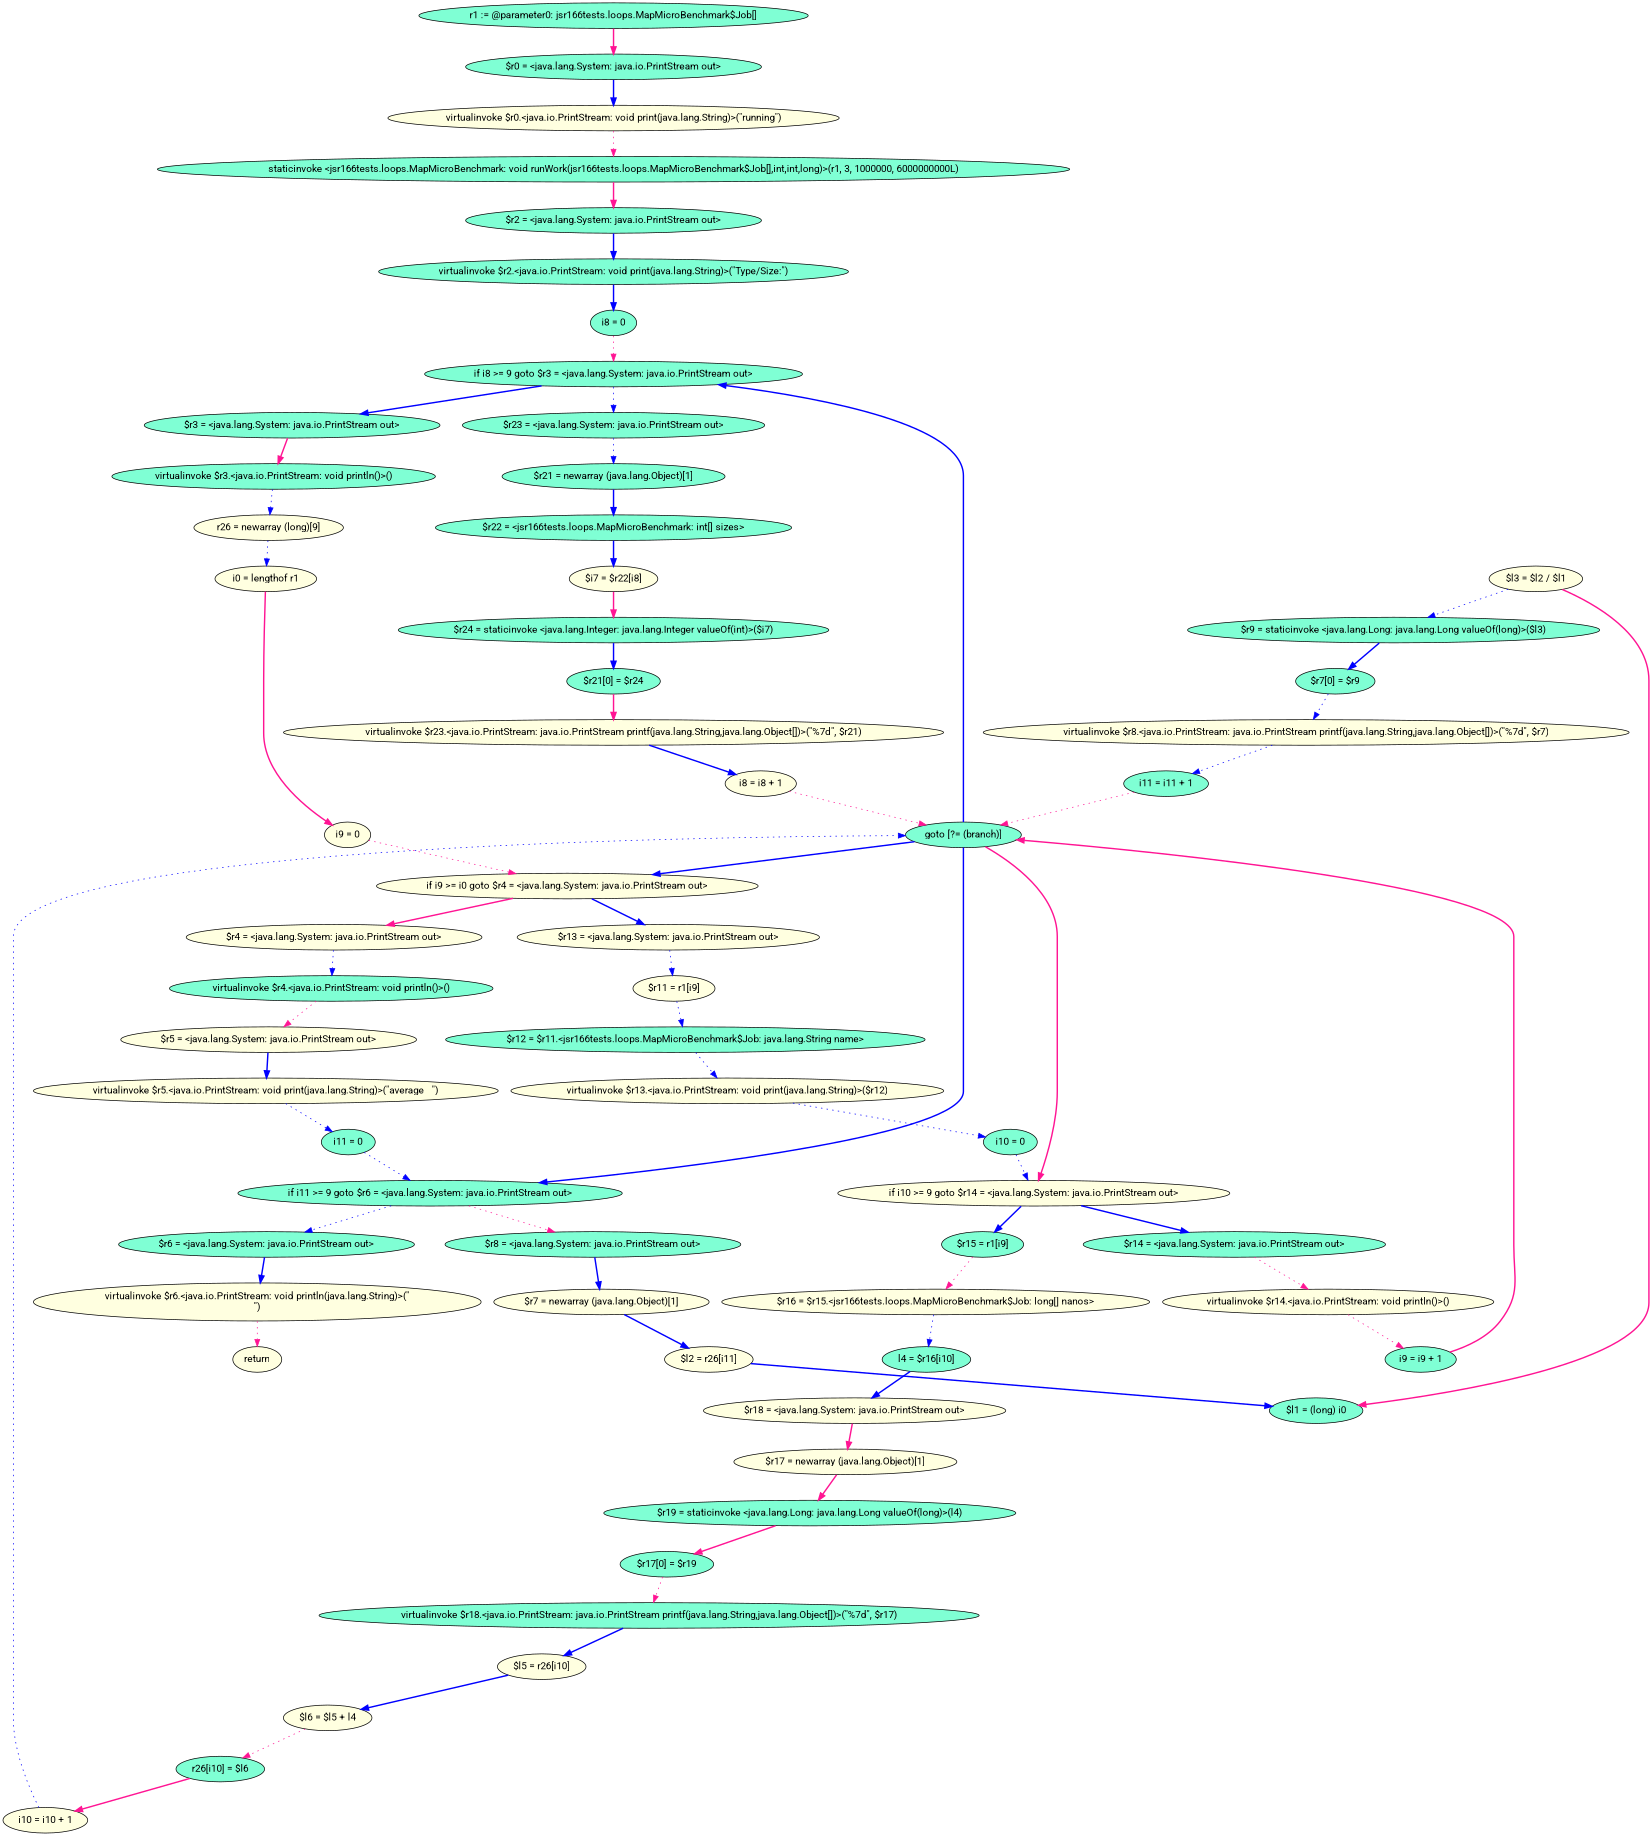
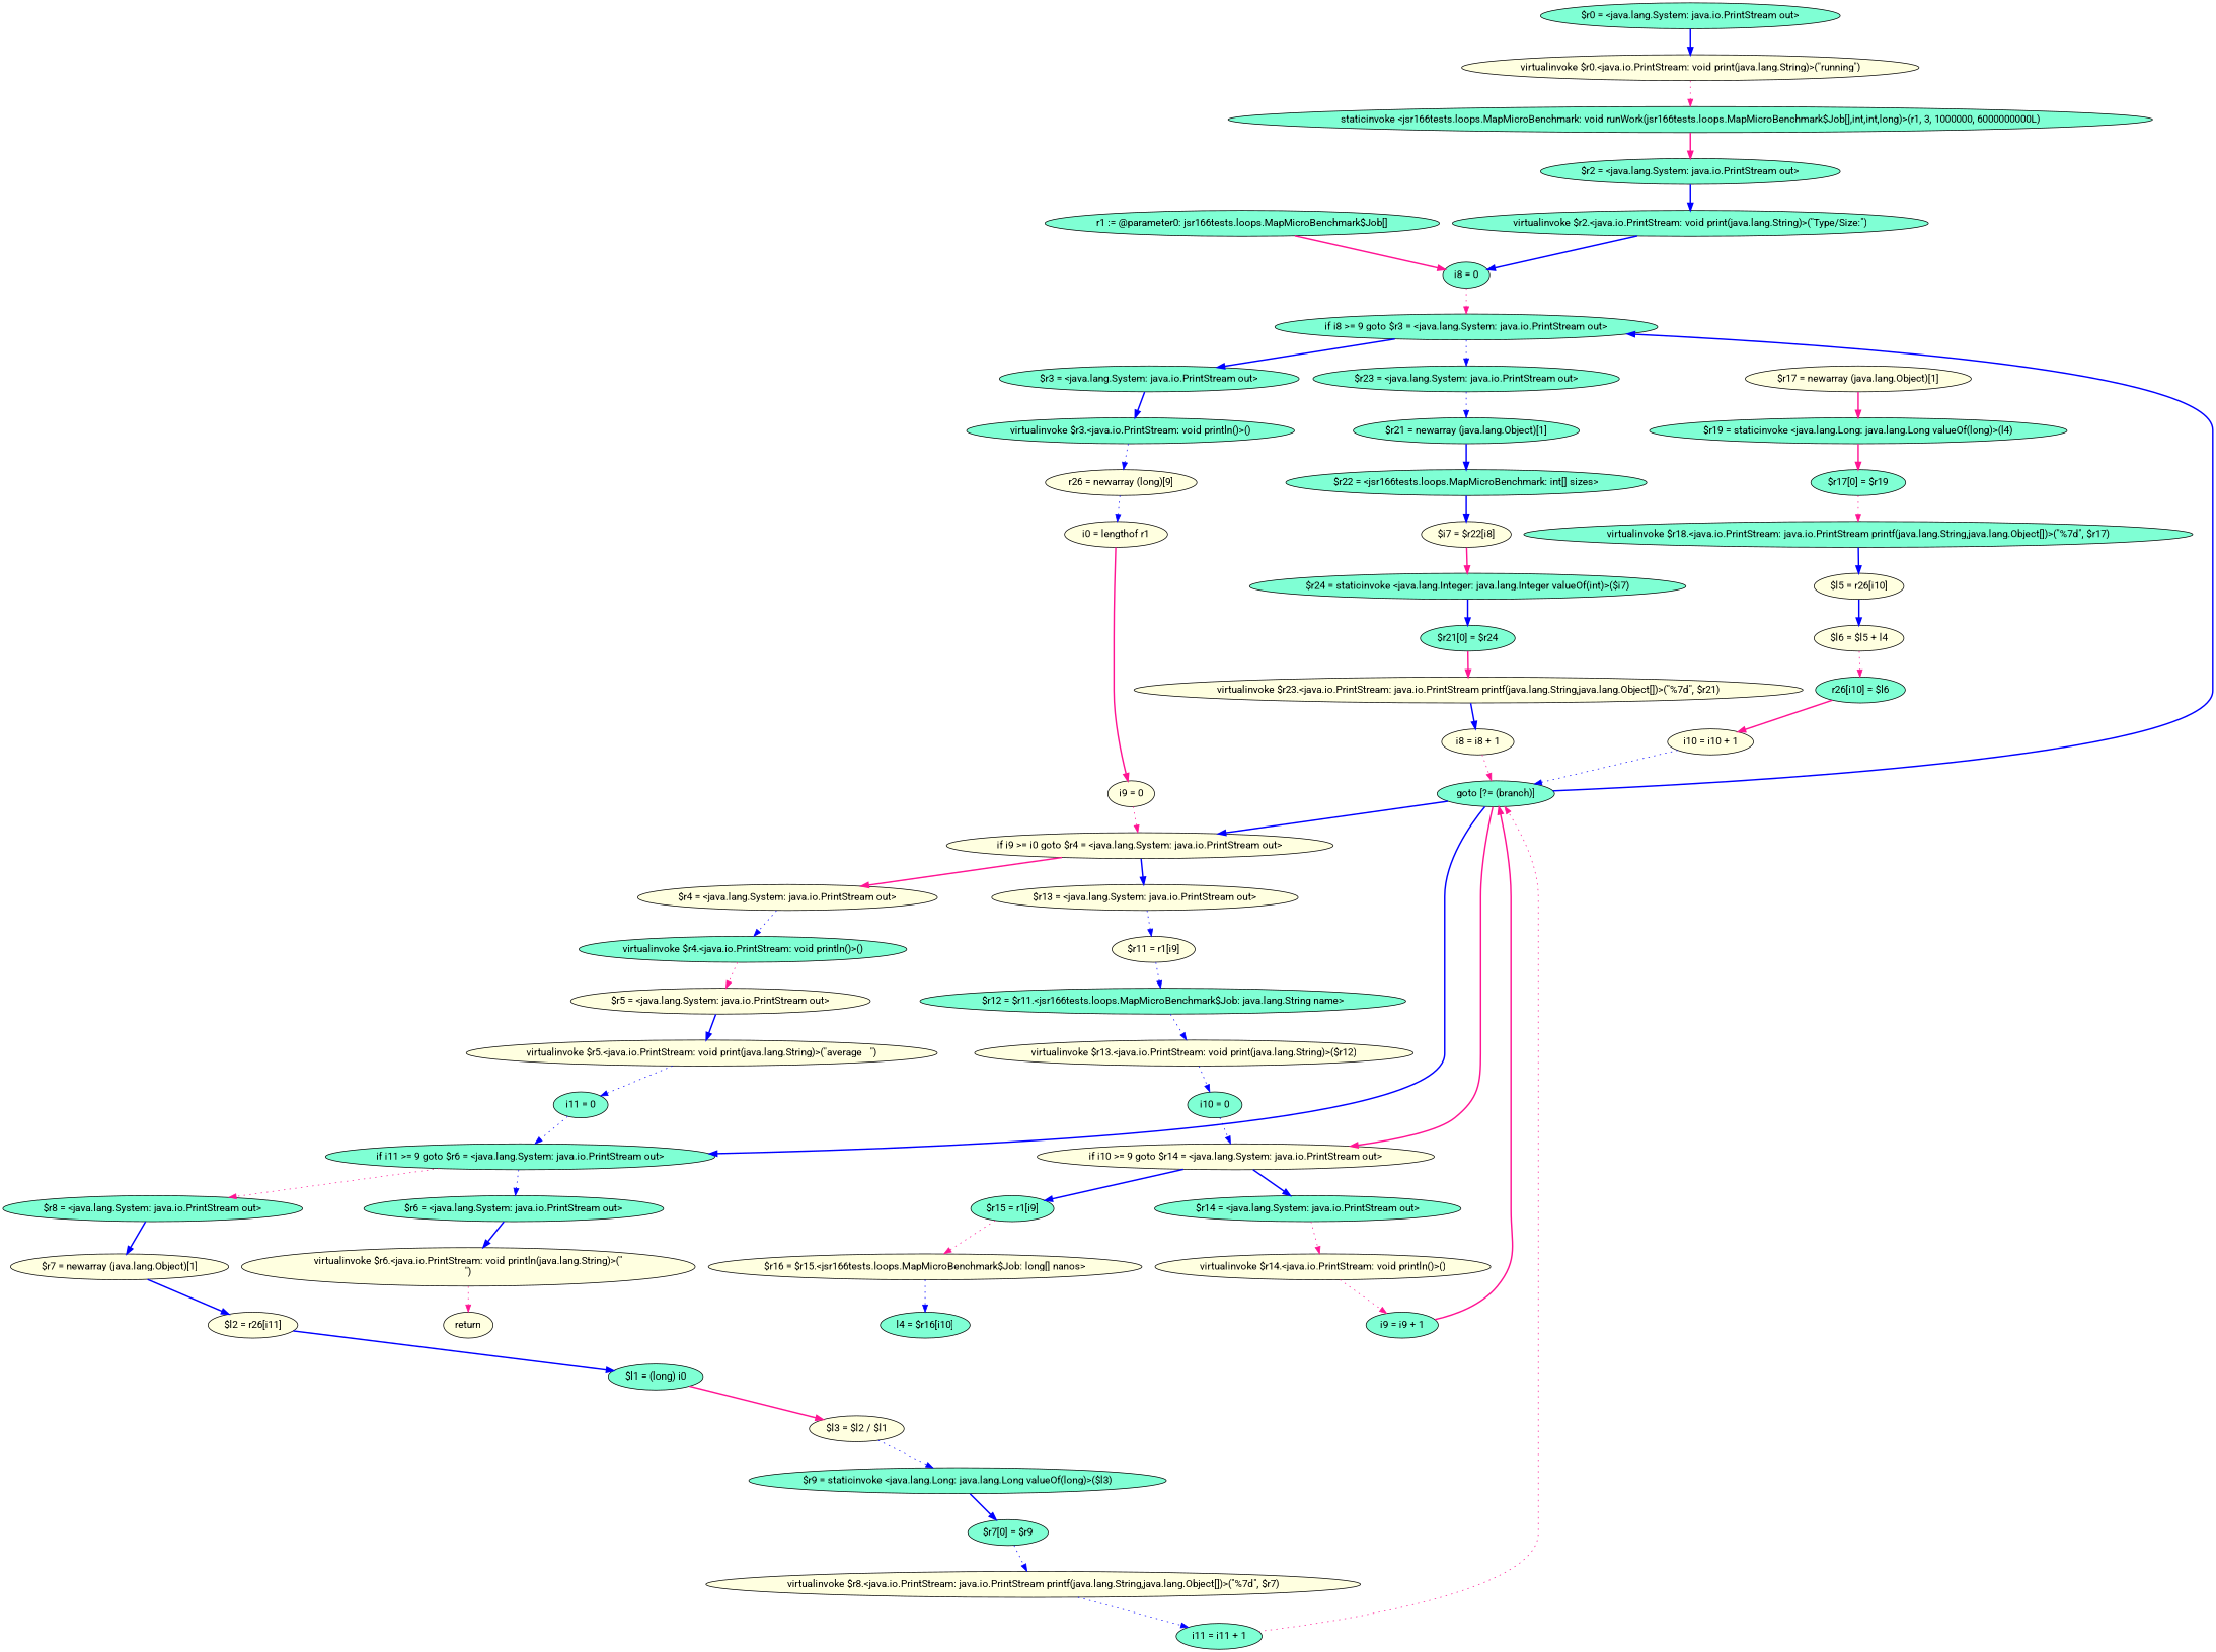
  digraph {
    fontname=Roboto
    node [fillcolor=aquamarine fontname=Roboto style=filled]
    edge [color=blue fontname=Roboto style=bold]
    "r1 := @parameter0: jsr166tests.loops.MapMicroBenchmark$Job[]"
    "$r0 = <java.lang.System: java.io.PrintStream out>"
    "virtualinvoke $r0.<java.io.PrintStream: void print(java.lang.String)>(\"running\")" [fillcolor=lightyellow]
    "staticinvoke <jsr166tests.loops.MapMicroBenchmark: void runWork(jsr166tests.loops.MapMicroBenchmark$Job[],int,int,long)>(r1, 3, 1000000, 6000000000L)"
    "$r2 = <java.lang.System: java.io.PrintStream out>"
    "virtualinvoke $r2.<java.io.PrintStream: void print(java.lang.String)>(\"Type/Size:\")"
    "i8 = 0"
    "if i8 >= 9 goto $r3 = <java.lang.System: java.io.PrintStream out>"
    "$r23 = <java.lang.System: java.io.PrintStream out>"
    "$r3 = <java.lang.System: java.io.PrintStream out>"
    "$r21 = newarray (java.lang.Object)[1]"
    "virtualinvoke $r3.<java.io.PrintStream: void println()>()"
    "$r22 = <jsr166tests.loops.MapMicroBenchmark: int[] sizes>"
    "$i7 = $r22[i8]" [fillcolor=lightyellow]
    "$r24 = staticinvoke <java.lang.Integer: java.lang.Integer valueOf(int)>($i7)"
    "$r21[0] = $r24"
    "virtualinvoke $r23.<java.io.PrintStream: java.io.PrintStream printf(java.lang.String,java.lang.Object[])>(\"%7d\", $r21)" [fillcolor=lightyellow]
    "i8 = i8 + 1" [fillcolor=lightyellow]
    "goto [?= (branch)]"
    "if i9 >= i0 goto $r4 = <java.lang.System: java.io.PrintStream out>" [fillcolor=lightyellow]
    "if i10 >= 9 goto $r14 = <java.lang.System: java.io.PrintStream out>" [fillcolor=lightyellow]
    "if i11 >= 9 goto $r6 = <java.lang.System: java.io.PrintStream out>"
    "$r13 = <java.lang.System: java.io.PrintStream out>" [fillcolor=lightyellow]
    "$r4 = <java.lang.System: java.io.PrintStream out>" [fillcolor=lightyellow]
    "$r15 = r1[i9]"
    "$r14 = <java.lang.System: java.io.PrintStream out>"
    "$r8 = <java.lang.System: java.io.PrintStream out>"
    "$r6 = <java.lang.System: java.io.PrintStream out>"
    "r26 = newarray (long)[9]" [fillcolor=lightyellow]
    "i0 = lengthof r1" [fillcolor=lightyellow]
    "i9 = 0" [fillcolor=lightyellow]
    "$r11 = r1[i9]" [fillcolor=lightyellow]
    "virtualinvoke $r4.<java.io.PrintStream: void println()>()"
    "$r12 = $r11.<jsr166tests.loops.MapMicroBenchmark$Job: java.lang.String name>"
    "virtualinvoke $r13.<java.io.PrintStream: void print(java.lang.String)>($r12)" [fillcolor=lightyellow]
    "i10 = 0"
    "$r16 = $r15.<jsr166tests.loops.MapMicroBenchmark$Job: long[] nanos>" [fillcolor=lightyellow]
    "virtualinvoke $r14.<java.io.PrintStream: void println()>()" [fillcolor=lightyellow]
    "l4 = $r16[i10]"
-   "$r18 = <java.lang.System: java.io.PrintStream out>" [fillcolor=lightyellow]
    "$r17 = newarray (java.lang.Object)[1]" [fillcolor=lightyellow]
    "$r19 = staticinvoke <java.lang.Long: java.lang.Long valueOf(long)>(l4)"
    "$r17[0] = $r19"
    "virtualinvoke $r18.<java.io.PrintStream: java.io.PrintStream printf(java.lang.String,java.lang.Object[])>(\"%7d\", $r17)"
    "$l5 = r26[i10]" [fillcolor=lightyellow]
    "$l6 = $l5 + l4" [fillcolor=lightyellow]
    "r26[i10] = $l6"
    "i10 = i10 + 1" [fillcolor=lightyellow]
    "i9 = i9 + 1"
    "$r5 = <java.lang.System: java.io.PrintStream out>" [fillcolor=lightyellow]
    "virtualinvoke $r5.<java.io.PrintStream: void print(java.lang.String)>(\"average   \")" [fillcolor=lightyellow]
    "i11 = 0"
    "$r7 = newarray (java.lang.Object)[1]" [fillcolor=lightyellow]
    "virtualinvoke $r6.<java.io.PrintStream: void println(java.lang.String)>(\"\n\")" [fillcolor=lightyellow]
    "$l2 = r26[i11]" [fillcolor=lightyellow]
    "$l1 = (long) i0"
    "$l3 = $l2 / $l1" [fillcolor=lightyellow]
    "$r9 = staticinvoke <java.lang.Long: java.lang.Long valueOf(long)>($l3)"
    "$r7[0] = $r9"
    "virtualinvoke $r8.<java.io.PrintStream: java.io.PrintStream printf(java.lang.String,java.lang.Object[])>(\"%7d\", $r7)" [fillcolor=lightyellow]
    "i11 = i11 + 1"
    return [fillcolor=lightyellow]
-   "r1 := @parameter0: jsr166tests.loops.MapMicroBenchmark$Job[]" -> "$r0 = <java.lang.System: java.io.PrintStream out>" [color=deeppink]
+   "r1 := @parameter0: jsr166tests.loops.MapMicroBenchmark$Job[]" -> "i8 = 0" [color=deeppink]
    "$r0 = <java.lang.System: java.io.PrintStream out>" -> "virtualinvoke $r0.<java.io.PrintStream: void print(java.lang.String)>(\"running\")"
    "virtualinvoke $r0.<java.io.PrintStream: void print(java.lang.String)>(\"running\")" -> "staticinvoke <jsr166tests.loops.MapMicroBenchmark: void runWork(jsr166tests.loops.MapMicroBenchmark$Job[],int,int,long)>(r1, 3, 1000000, 6000000000L)" [color=deeppink style=dotted]
    "staticinvoke <jsr166tests.loops.MapMicroBenchmark: void runWork(jsr166tests.loops.MapMicroBenchmark$Job[],int,int,long)>(r1, 3, 1000000, 6000000000L)" -> "$r2 = <java.lang.System: java.io.PrintStream out>" [color=deeppink]
    "$r2 = <java.lang.System: java.io.PrintStream out>" -> "virtualinvoke $r2.<java.io.PrintStream: void print(java.lang.String)>(\"Type/Size:\")"
    "virtualinvoke $r2.<java.io.PrintStream: void print(java.lang.String)>(\"Type/Size:\")" -> "i8 = 0"
    "i8 = 0" -> "if i8 >= 9 goto $r3 = <java.lang.System: java.io.PrintStream out>" [color=deeppink style=dotted]
    "if i8 >= 9 goto $r3 = <java.lang.System: java.io.PrintStream out>" -> "$r23 = <java.lang.System: java.io.PrintStream out>" [style=dotted]
    "if i8 >= 9 goto $r3 = <java.lang.System: java.io.PrintStream out>" -> "$r3 = <java.lang.System: java.io.PrintStream out>"
    "$r23 = <java.lang.System: java.io.PrintStream out>" -> "$r21 = newarray (java.lang.Object)[1]" [style=dotted]
-   "$r3 = <java.lang.System: java.io.PrintStream out>" -> "virtualinvoke $r3.<java.io.PrintStream: void println()>()" [color=deeppink]
+   "$r3 = <java.lang.System: java.io.PrintStream out>" -> "virtualinvoke $r3.<java.io.PrintStream: void println()>()"
    "$r21 = newarray (java.lang.Object)[1]" -> "$r22 = <jsr166tests.loops.MapMicroBenchmark: int[] sizes>"
    "virtualinvoke $r3.<java.io.PrintStream: void println()>()" -> "r26 = newarray (long)[9]" [style=dotted]
    "$r22 = <jsr166tests.loops.MapMicroBenchmark: int[] sizes>" -> "$i7 = $r22[i8]"
    "$i7 = $r22[i8]" -> "$r24 = staticinvoke <java.lang.Integer: java.lang.Integer valueOf(int)>($i7)" [color=deeppink]
    "$r24 = staticinvoke <java.lang.Integer: java.lang.Integer valueOf(int)>($i7)" -> "$r21[0] = $r24"
    "$r21[0] = $r24" -> "virtualinvoke $r23.<java.io.PrintStream: java.io.PrintStream printf(java.lang.String,java.lang.Object[])>(\"%7d\", $r21)" [color=deeppink]
    "virtualinvoke $r23.<java.io.PrintStream: java.io.PrintStream printf(java.lang.String,java.lang.Object[])>(\"%7d\", $r21)" -> "i8 = i8 + 1"
    "i8 = i8 + 1" -> "goto [?= (branch)]" [color=deeppink style=dotted]
    "goto [?= (branch)]" -> "if i8 >= 9 goto $r3 = <java.lang.System: java.io.PrintStream out>"
    "goto [?= (branch)]" -> "if i9 >= i0 goto $r4 = <java.lang.System: java.io.PrintStream out>"
    "goto [?= (branch)]" -> "if i10 >= 9 goto $r14 = <java.lang.System: java.io.PrintStream out>" [color=deeppink]
    "goto [?= (branch)]" -> "if i11 >= 9 goto $r6 = <java.lang.System: java.io.PrintStream out>"
    "if i9 >= i0 goto $r4 = <java.lang.System: java.io.PrintStream out>" -> "$r13 = <java.lang.System: java.io.PrintStream out>"
    "if i9 >= i0 goto $r4 = <java.lang.System: java.io.PrintStream out>" -> "$r4 = <java.lang.System: java.io.PrintStream out>" [color=deeppink]
    "if i10 >= 9 goto $r14 = <java.lang.System: java.io.PrintStream out>" -> "$r15 = r1[i9]"
    "if i10 >= 9 goto $r14 = <java.lang.System: java.io.PrintStream out>" -> "$r14 = <java.lang.System: java.io.PrintStream out>"
    "if i11 >= 9 goto $r6 = <java.lang.System: java.io.PrintStream out>" -> "$r8 = <java.lang.System: java.io.PrintStream out>" [color=deeppink style=dotted]
    "if i11 >= 9 goto $r6 = <java.lang.System: java.io.PrintStream out>" -> "$r6 = <java.lang.System: java.io.PrintStream out>" [style=dotted]
    "$r13 = <java.lang.System: java.io.PrintStream out>" -> "$r11 = r1[i9]" [style=dotted]
    "$r4 = <java.lang.System: java.io.PrintStream out>" -> "virtualinvoke $r4.<java.io.PrintStream: void println()>()" [style=dotted]
    "$r15 = r1[i9]" -> "$r16 = $r15.<jsr166tests.loops.MapMicroBenchmark$Job: long[] nanos>" [color=deeppink style=dotted]
    "$r14 = <java.lang.System: java.io.PrintStream out>" -> "virtualinvoke $r14.<java.io.PrintStream: void println()>()" [color=deeppink style=dotted]
    "$r8 = <java.lang.System: java.io.PrintStream out>" -> "$r7 = newarray (java.lang.Object)[1]"
    "$r6 = <java.lang.System: java.io.PrintStream out>" -> "virtualinvoke $r6.<java.io.PrintStream: void println(java.lang.String)>(\"\n\")"
    "r26 = newarray (long)[9]" -> "i0 = lengthof r1" [style=dotted]
    "i0 = lengthof r1" -> "i9 = 0" [color=deeppink]
    "i9 = 0" -> "if i9 >= i0 goto $r4 = <java.lang.System: java.io.PrintStream out>" [color=deeppink style=dotted]
    "$r11 = r1[i9]" -> "$r12 = $r11.<jsr166tests.loops.MapMicroBenchmark$Job: java.lang.String name>" [style=dotted]
    "virtualinvoke $r4.<java.io.PrintStream: void println()>()" -> "$r5 = <java.lang.System: java.io.PrintStream out>" [color=deeppink style=dotted]
    "$r12 = $r11.<jsr166tests.loops.MapMicroBenchmark$Job: java.lang.String name>" -> "virtualinvoke $r13.<java.io.PrintStream: void print(java.lang.String)>($r12)" [style=dotted]
    "virtualinvoke $r13.<java.io.PrintStream: void print(java.lang.String)>($r12)" -> "i10 = 0" [style=dotted]
    "i10 = 0" -> "if i10 >= 9 goto $r14 = <java.lang.System: java.io.PrintStream out>" [style=dotted]
    "$r16 = $r15.<jsr166tests.loops.MapMicroBenchmark$Job: long[] nanos>" -> "l4 = $r16[i10]" [style=dotted]
    "virtualinvoke $r14.<java.io.PrintStream: void println()>()" -> "i9 = i9 + 1" [color=deeppink style=dotted]
-   "l4 = $r16[i10]" -> "$r18 = <java.lang.System: java.io.PrintStream out>"
-   "$r18 = <java.lang.System: java.io.PrintStream out>" -> "$r17 = newarray (java.lang.Object)[1]" [color=deeppink]
    "$r17 = newarray (java.lang.Object)[1]" -> "$r19 = staticinvoke <java.lang.Long: java.lang.Long valueOf(long)>(l4)" [color=deeppink]
    "$r19 = staticinvoke <java.lang.Long: java.lang.Long valueOf(long)>(l4)" -> "$r17[0] = $r19" [color=deeppink]
    "$r17[0] = $r19" -> "virtualinvoke $r18.<java.io.PrintStream: java.io.PrintStream printf(java.lang.String,java.lang.Object[])>(\"%7d\", $r17)" [color=deeppink style=dotted]
    "virtualinvoke $r18.<java.io.PrintStream: java.io.PrintStream printf(java.lang.String,java.lang.Object[])>(\"%7d\", $r17)" -> "$l5 = r26[i10]"
    "$l5 = r26[i10]" -> "$l6 = $l5 + l4"
    "$l6 = $l5 + l4" -> "r26[i10] = $l6" [color=deeppink style=dotted]
    "r26[i10] = $l6" -> "i10 = i10 + 1" [color=deeppink]
    "i10 = i10 + 1" -> "goto [?= (branch)]" [style=dotted]
    "i9 = i9 + 1" -> "goto [?= (branch)]" [color=deeppink]
    "$r5 = <java.lang.System: java.io.PrintStream out>" -> "virtualinvoke $r5.<java.io.PrintStream: void print(java.lang.String)>(\"average   \")"
    "virtualinvoke $r5.<java.io.PrintStream: void print(java.lang.String)>(\"average   \")" -> "i11 = 0" [style=dotted]
    "i11 = 0" -> "if i11 >= 9 goto $r6 = <java.lang.System: java.io.PrintStream out>" [style=dotted]
    "$r7 = newarray (java.lang.Object)[1]" -> "$l2 = r26[i11]"
    "virtualinvoke $r6.<java.io.PrintStream: void println(java.lang.String)>(\"\n\")" -> return [color=deeppink style=dotted]
    "$l2 = r26[i11]" -> "$l1 = (long) i0"
-   "$l3 = $l2 / $l1" -> "$l1 = (long) i0" [color=deeppink]
+   "$l1 = (long) i0" -> "$l3 = $l2 / $l1" [color=deeppink]
    "$l3 = $l2 / $l1" -> "$r9 = staticinvoke <java.lang.Long: java.lang.Long valueOf(long)>($l3)" [style=dotted]
    "$r9 = staticinvoke <java.lang.Long: java.lang.Long valueOf(long)>($l3)" -> "$r7[0] = $r9"
    "$r7[0] = $r9" -> "virtualinvoke $r8.<java.io.PrintStream: java.io.PrintStream printf(java.lang.String,java.lang.Object[])>(\"%7d\", $r7)" [style=dotted]
    "virtualinvoke $r8.<java.io.PrintStream: java.io.PrintStream printf(java.lang.String,java.lang.Object[])>(\"%7d\", $r7)" -> "i11 = i11 + 1" [style=dotted]
    "i11 = i11 + 1" -> "goto [?= (branch)]" [color=deeppink style=dotted]
  }
